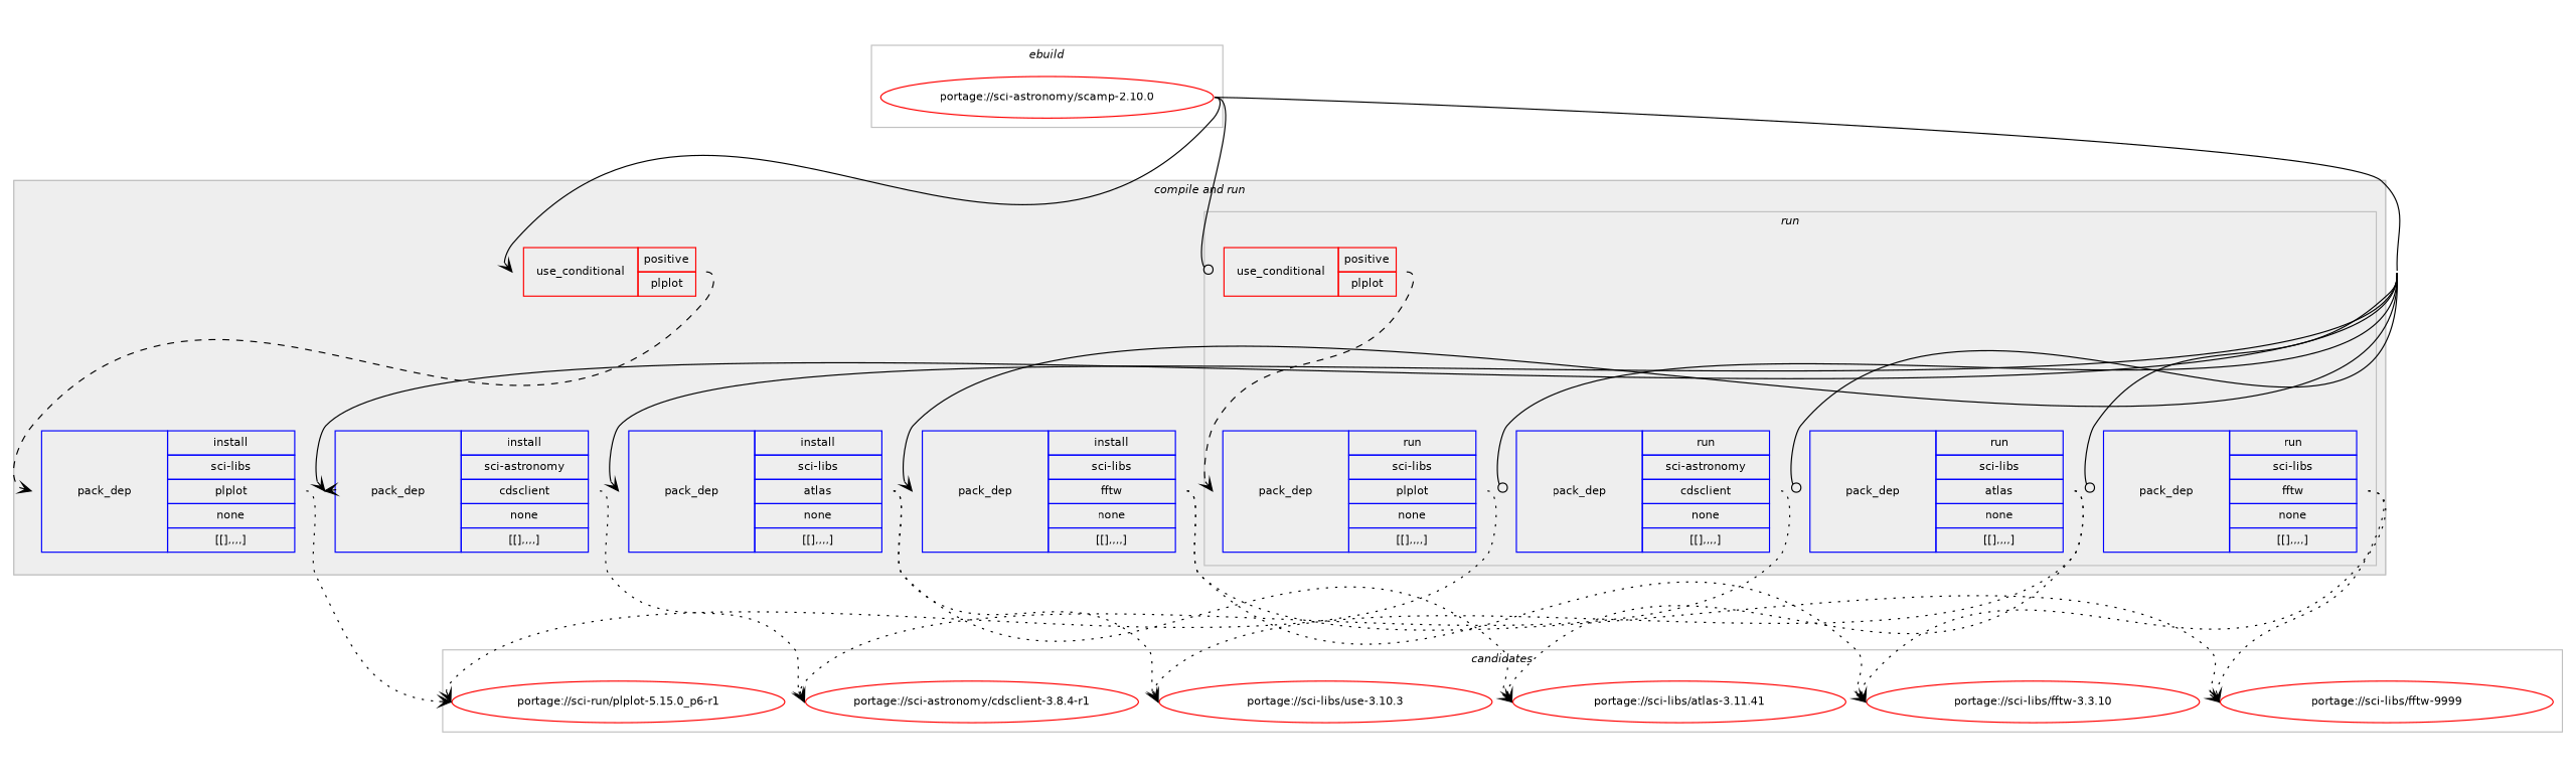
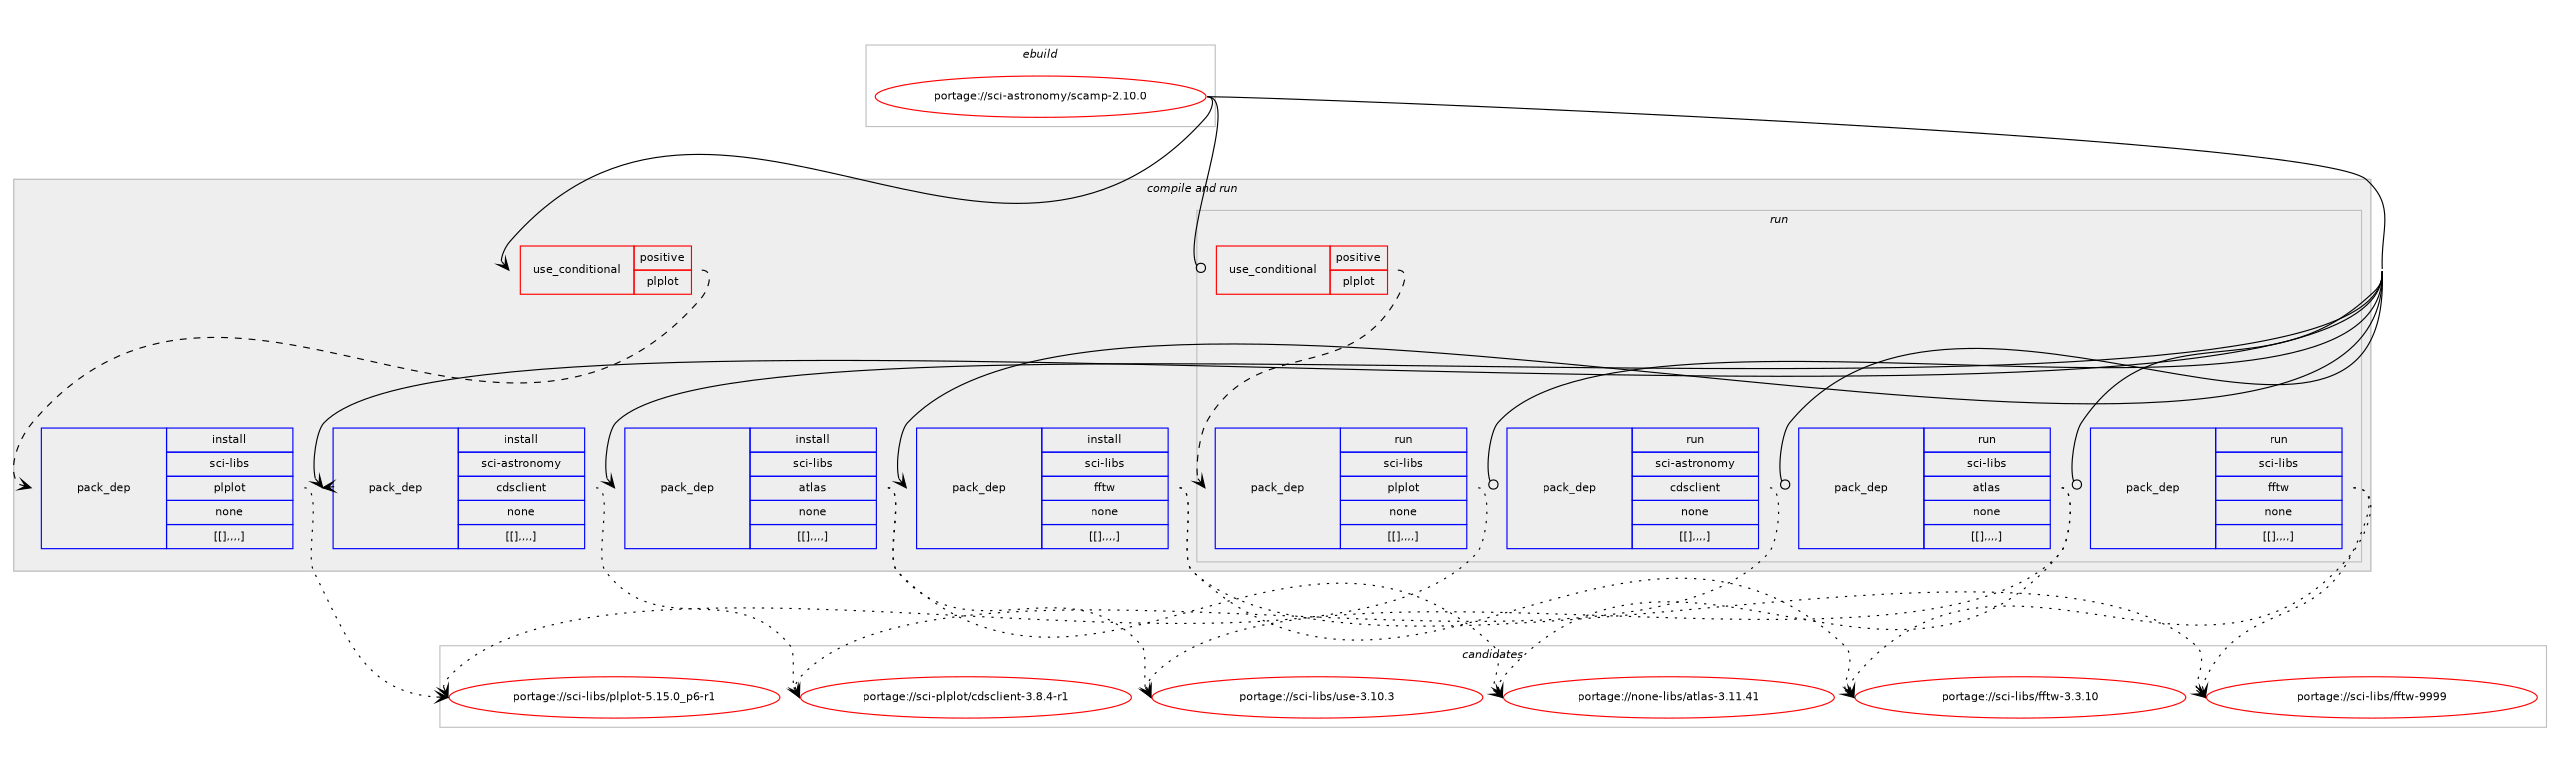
  digraph {
    compound=true
    concentrate=true
    fontname=Helvetica
    fontsize=10
    newrank=true
    rankdir=TB
    ranksep=1.5
    node [color=red fontname=Helvetica fontsize=10 shape=none]
    edge [arrowhead=vee headport=w style=dotted tailport=e weight=100]
    n1 [label="portage://sci-astronomy/scamp-2.10.0" width=4 shape=""]
    n2 [color=blue label=<<TABLE BORDER="0" CELLBORDER="1" CELLSPACING="0" CELLPADDING="4" WIDTH="220"><TR><TD ROWSPAN="6" CELLPADDING="30">pack_dep</TD></TR><TR><TD WIDTH="110">install</TD></TR><TR><TD>sci-libs</TD></TR><TR><TD>plplot</TD></TR><TR><TD>none</TD></TR><TR><TD>[[],,,,]</TD></TR></TABLE>>]
    n3 [label=<<TABLE BORDER="0" CELLBORDER="1" CELLSPACING="0" CELLPADDING="4"><TR><TD ROWSPAN="3" CELLPADDING="10">use_conditional</TD></TR><TR><TD>positive</TD></TR><TR><TD>plplot</TD></TR></TABLE>>]
    n4 [color=blue label=<<TABLE BORDER="0" CELLBORDER="1" CELLSPACING="0" CELLPADDING="4" WIDTH="220"><TR><TD ROWSPAN="6" CELLPADDING="30">pack_dep</TD></TR><TR><TD WIDTH="110">install</TD></TR><TR><TD>sci-astronomy</TD></TR><TR><TD>cdsclient</TD></TR><TR><TD>none</TD></TR><TR><TD>[[],,,,]</TD></TR></TABLE>>]
    n5 [color=blue label=<<TABLE BORDER="0" CELLBORDER="1" CELLSPACING="0" CELLPADDING="4" WIDTH="220"><TR><TD ROWSPAN="6" CELLPADDING="30">pack_dep</TD></TR><TR><TD WIDTH="110">install</TD></TR><TR><TD>sci-libs</TD></TR><TR><TD>atlas</TD></TR><TR><TD>none</TD></TR><TR><TD>[[],,,,]</TD></TR></TABLE>>]
    n6 [color=blue label=<<TABLE BORDER="0" CELLBORDER="1" CELLSPACING="0" CELLPADDING="4" WIDTH="220"><TR><TD ROWSPAN="6" CELLPADDING="30">pack_dep</TD></TR><TR><TD WIDTH="110">install</TD></TR><TR><TD>sci-libs</TD></TR><TR><TD>fftw</TD></TR><TR><TD>none</TD></TR><TR><TD>[[],,,,]</TD></TR></TABLE>>]
    n7 [color=blue label=<<TABLE BORDER="0" CELLBORDER="1" CELLSPACING="0" CELLPADDING="4" WIDTH="220"><TR><TD ROWSPAN="6" CELLPADDING="30">pack_dep</TD></TR><TR><TD WIDTH="110">run</TD></TR><TR><TD>sci-libs</TD></TR><TR><TD>plplot</TD></TR><TR><TD>none</TD></TR><TR><TD>[[],,,,]</TD></TR></TABLE>>]
    n8 [label=<<TABLE BORDER="0" CELLBORDER="1" CELLSPACING="0" CELLPADDING="4"><TR><TD ROWSPAN="3" CELLPADDING="10">use_conditional</TD></TR><TR><TD>positive</TD></TR><TR><TD>plplot</TD></TR></TABLE>>]
    n9 [color=blue label=<<TABLE BORDER="0" CELLBORDER="1" CELLSPACING="0" CELLPADDING="4" WIDTH="220"><TR><TD ROWSPAN="6" CELLPADDING="30">pack_dep</TD></TR><TR><TD WIDTH="110">run</TD></TR><TR><TD>sci-astronomy</TD></TR><TR><TD>cdsclient</TD></TR><TR><TD>none</TD></TR><TR><TD>[[],,,,]</TD></TR></TABLE>>]
    n10 [color=blue label=<<TABLE BORDER="0" CELLBORDER="1" CELLSPACING="0" CELLPADDING="4" WIDTH="220"><TR><TD ROWSPAN="6" CELLPADDING="30">pack_dep</TD></TR><TR><TD WIDTH="110">run</TD></TR><TR><TD>sci-libs</TD></TR><TR><TD>atlas</TD></TR><TR><TD>none</TD></TR><TR><TD>[[],,,,]</TD></TR></TABLE>>]
    n11 [color=blue label=<<TABLE BORDER="0" CELLBORDER="1" CELLSPACING="0" CELLPADDING="4" WIDTH="220"><TR><TD ROWSPAN="6" CELLPADDING="30">pack_dep</TD></TR><TR><TD WIDTH="110">run</TD></TR><TR><TD>sci-libs</TD></TR><TR><TD>fftw</TD></TR><TR><TD>none</TD></TR><TR><TD>[[],,,,]</TD></TR></TABLE>>]
-   n12 [label="portage://sci-run/plplot-5.15.0_p6-r1" width=4 shape=""]
-   n13 [label="portage://sci-astronomy/cdsclient-3.8.4-r1" width=4 shape=""]
-   n14 [label="portage://sci-libs/atlas-3.11.41" width=4 shape=""]
+   n12 [label="portage://sci-libs/plplot-5.15.0_p6-r1" width=4 shape=""]
+   n13 [label="portage://sci-plplot/cdsclient-3.8.4-r1" width=4 shape=""]
+   n14 [label="portage://none-libs/atlas-3.11.41" width=4 shape=""]
    n15 [label="portage://sci-libs/use-3.10.3" width=4 shape=""]
    n16 [label="portage://sci-libs/fftw-9999" width=4 shape=""]
    n17 [label="portage://sci-libs/fftw-3.3.10" width=4 shape=""]
    subgraph cluster_1 {
      color=gray
      label=<<i>ebuild</i>>
      n1
    }
    subgraph cluster_2 {
      color=gray
      label=<<i>dependencies</i>>
      subgraph cluster_3 {
        color=gray
        fillcolor="#eeeeee"
        label=<<i>compile</i>>
        style=filled
        subgraph sub_4 {
          color=gray
          fillcolor="#eeeeee"
          label=<<i>compile</i>>
          style=filled
          n3
          subgraph sub_5 {
            color=gray
            fillcolor="#eeeeee"
            label=<<i>compile</i>>
            style=filled
            n2
          }
        }
        subgraph sub_6 {
          color=gray
          fillcolor="#eeeeee"
          label=<<i>compile</i>>
          style=filled
          n4
        }
        subgraph sub_7 {
          color=gray
          fillcolor="#eeeeee"
          label=<<i>compile</i>>
          style=filled
          n5
        }
        subgraph sub_8 {
          color=gray
          fillcolor="#eeeeee"
          label=<<i>compile</i>>
          style=filled
          n6
        }
      }
      subgraph cluster_9 {
        color=gray
        fillcolor="#eeeeee"
        label=<<i>compile and run</i>>
        style=filled
      }
      subgraph cluster_10 {
        color=gray
        fillcolor="#eeeeee"
        label=<<i>run</i>>
        style=filled
        subgraph sub_11 {
          color=gray
          fillcolor="#eeeeee"
          label=<<i>run</i>>
          style=filled
          n8
          subgraph sub_12 {
            color=gray
            fillcolor="#eeeeee"
            label=<<i>run</i>>
            style=filled
            n7
          }
        }
        subgraph sub_13 {
          color=gray
          fillcolor="#eeeeee"
          label=<<i>run</i>>
          style=filled
          n9
        }
        subgraph sub_14 {
          color=gray
          fillcolor="#eeeeee"
          label=<<i>run</i>>
          style=filled
          n10
        }
        subgraph sub_15 {
          color=gray
          fillcolor="#eeeeee"
          label=<<i>run</i>>
          style=filled
          n11
        }
      }
    }
    subgraph cluster_16 {
      color=gray
      label=<<i>candidates</i>>
      rank=same
      subgraph sub_17 {
        color=black
        label=<<i>candidates</i>>
        nodesep=1
        rank=same
        n12
      }
      subgraph sub_18 {
        color=black
        label=<<i>candidates</i>>
        nodesep=1
        rank=same
        n13
      }
      subgraph sub_19 {
        color=black
        label=<<i>candidates</i>>
        nodesep=1
        rank=same
        n14
        n15
      }
      subgraph sub_20 {
        color=black
        label=<<i>candidates</i>>
        nodesep=1
        rank=same
        n16
        n17
      }
      subgraph sub_21 {
        color=black
        label=<<i>candidates</i>>
        nodesep=1
        rank=same
        n12
      }
      subgraph sub_22 {
        color=black
        label=<<i>candidates</i>>
        nodesep=1
        rank=same
        n13
      }
      subgraph sub_23 {
        color=black
        label=<<i>candidates</i>>
        nodesep=1
        rank=same
        n14
        n15
      }
      subgraph sub_24 {
        color=black
        label=<<i>candidates</i>>
        nodesep=1
        rank=same
        n16
        n17
      }
    }
    n1 -> n3 [style=solid weight=20]
    n1 -> n4 [style=solid weight=20]
    n1 -> n5 [style=solid weight=20]
    n1 -> n6 [style=solid weight=20]
    n1 -> n8 [arrowhead=odot style=solid weight=20]
    n1 -> n9 [arrowhead=odot style=solid weight=20]
    n1 -> n10 [arrowhead=odot style=solid weight=20]
    n1 -> n11 [arrowhead=odot style=solid weight=20]
    n2 -> n12
    n3 -> n2 [style=dashed weight=20]
    n4 -> n13
    n5 -> n14
    n5 -> n15
    n6 -> n16
    n6 -> n17
    n7 -> n12
    n8 -> n7 [style=dashed weight=20]
    n9 -> n13
    n10 -> n14
    n10 -> n15
    n11 -> n16
    n11 -> n17
  }
